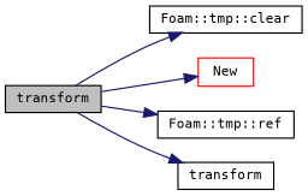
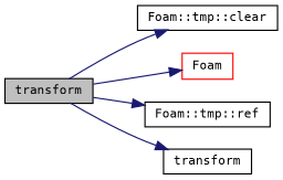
  digraph {
    rankdir=LR
    fontname="DejaVu Sans Mono"
    node [color=black fontname="DejaVu Sans Mono" fontsize=10 shape=record]
    edge [color=midnightblue fontname="DejaVu Sans Mono" fontsize=10 labelfontname=Helvetica labelfontsize=10 style=solid]
    n1 [fillcolor=grey75 fontcolor=black height=0.2 label=transform style=filled width=0.4]
    n2 [height=0.2 label="Foam::tmp::clear" width=0.4]
-   n3 [color=red height=0.2 label=New width=0.4]
+   n3 [color=red height=0.2 label=Foam width=0.4]
    n4 [height=0.2 label="Foam::tmp::ref" width=0.4]
    n5 [height=0.2 label=transform width=0.4]
    n1 -> n2
    n1 -> n3
    n1 -> n4
    n1 -> n5
  }
